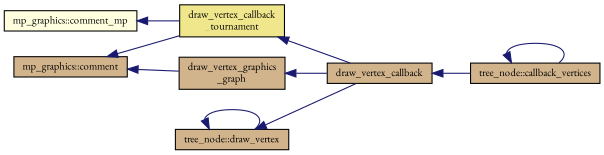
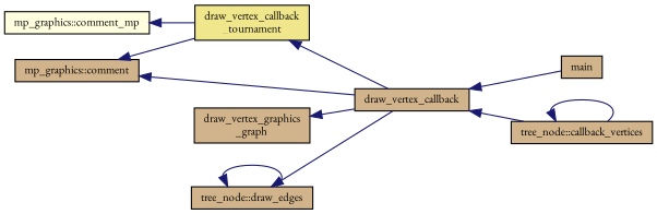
  digraph {
    fontname="EB Garamond"
    rankdir=LR
    node [color=black fillcolor=tan fontname="EB Garamond" fontsize=10 shape=record style=filled]
    edge [color=midnightblue dir=back fontname="EB Garamond" fontsize=10 labelfontname=Helvetica labelfontsize=10 style=solid]
    n1 [fillcolor=lightyellow fontcolor=black height=0.2 label="mp_graphics::comment_mp" width=0.4]
    n2 [fillcolor=khaki height=0.2 label="draw_vertex_callback\l_tournament" width=0.4]
    n3 [height=0.2 label="mp_graphics::comment" width=0.4]
    n4 [height=0.2 label="draw_vertex_graphics\l_graph" width=0.4]
    n5 [height=0.2 label=draw_vertex_callback width=0.4]
+   n6 [height=0.2 label=main width=0.4]
    n7 [height=0.2 label="tree_node::callback_vertices" width=0.4]
-   n8 [height=0.2 label="tree_node::draw_vertex" width=0.4]
+   n8 [height=0.2 label="tree_node::draw_edges" width=0.4]
    n1 -> n2
    n2 -> n5
    n3 -> n2
-   n3 -> n4
+   n3 -> n5
    n4 -> n5
+   n5 -> n6
    n5 -> n7
    n7 -> n7
    n8 -> n5
    n8 -> n8
  }
